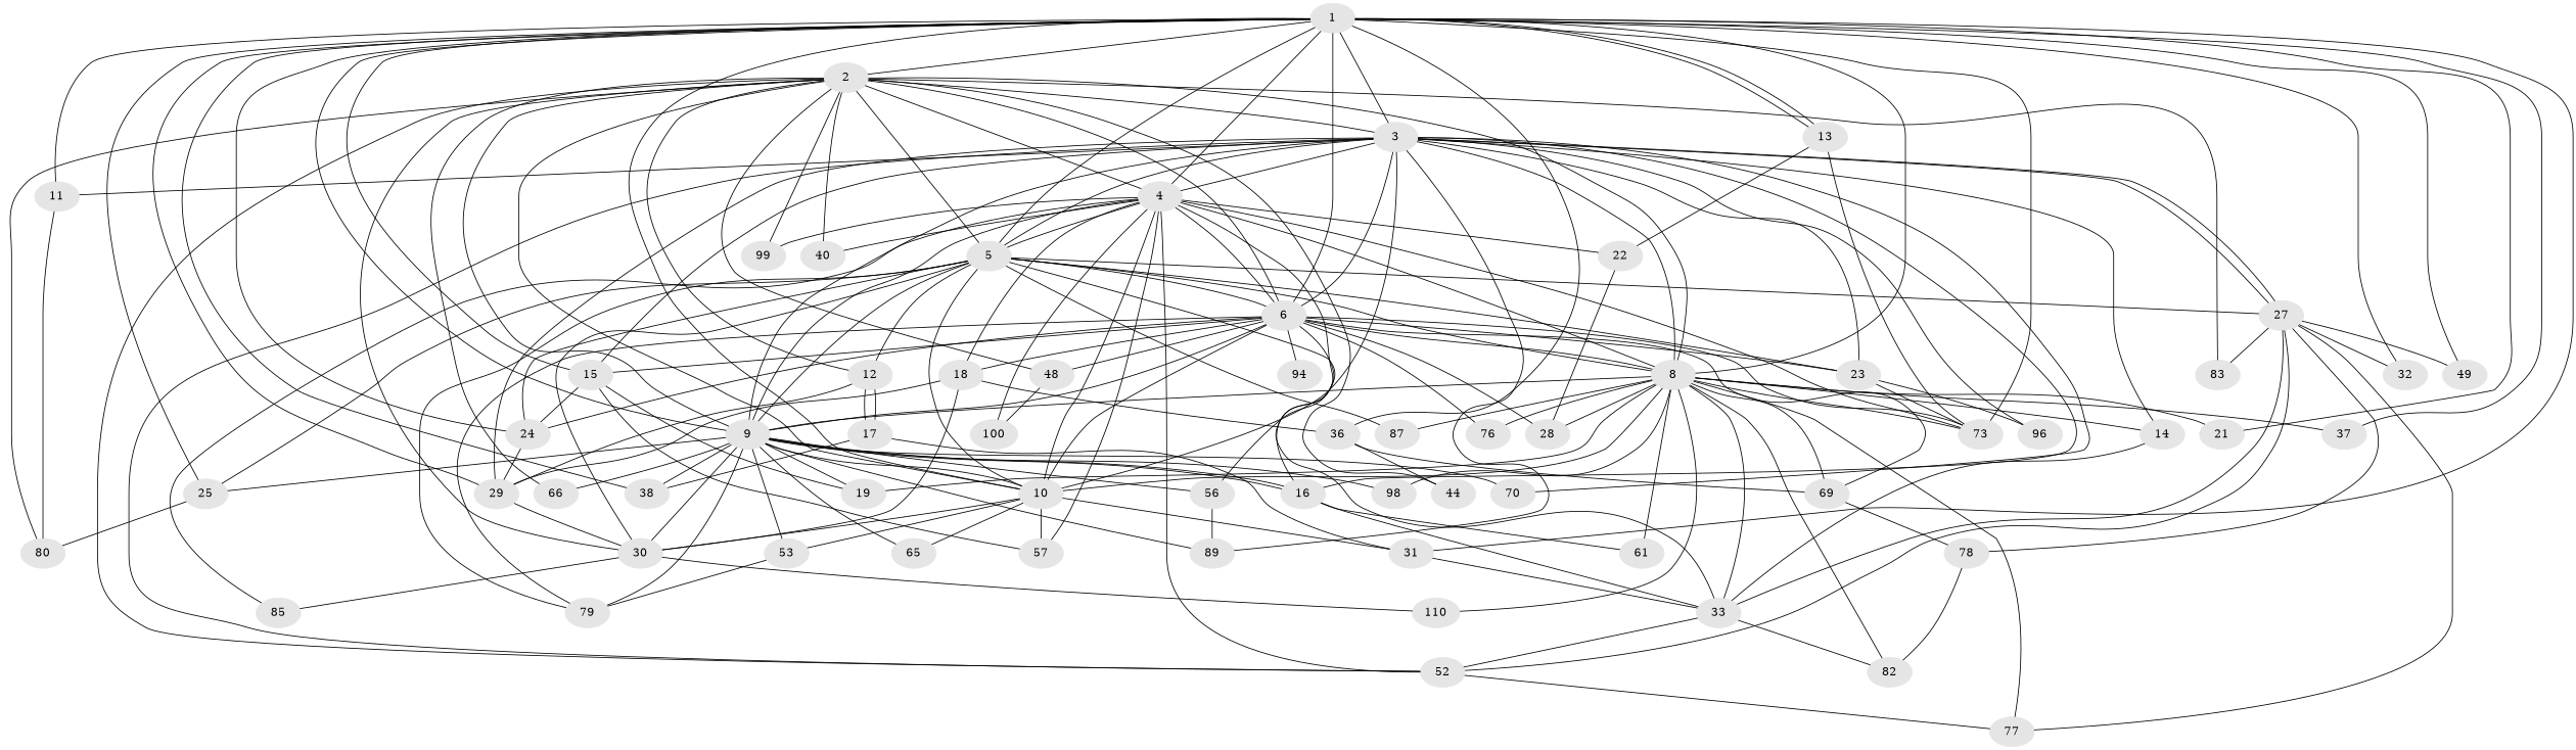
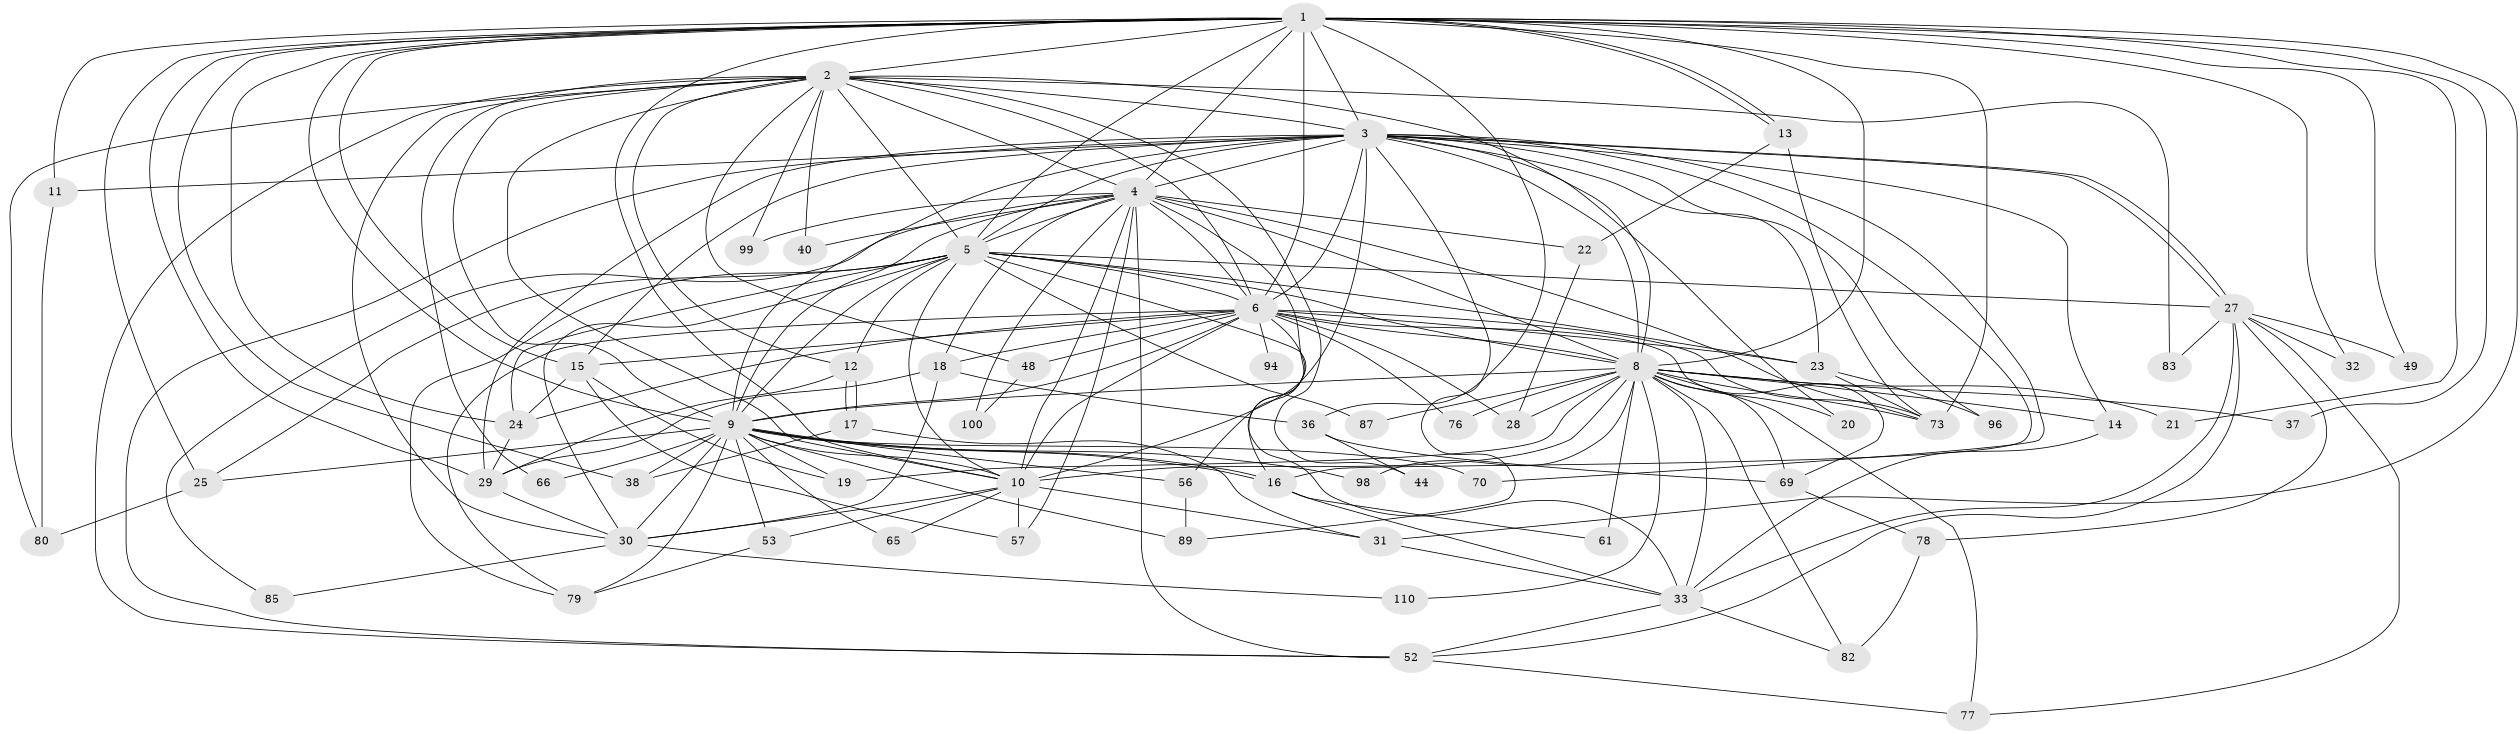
  graph {
    node [color=gray90 style=filled]
    2 [super="+45"]
    3 [super="+68+43+47"]
    4 [super="+59"]
    5
    6 [super="+35+113+41+93+7"]
    8 [super="+74+60+58"]
    9
    10
    80 [super="+104"]
    12
    30 [super="+46+109"]
    40
    44
    48
    52 [super="+62+64"]
    66
    83
    99
    1
    11
    13
    15 [super="+75"]
    21
    24 [super="+120+86"]
    25 [super="+114"]
    29 [super="+54+67"]
    31 [super="+97"]
    32
    36
    37
    38
    49 [super="+117"]
    73 [super="+90+81"]
    14
    16 [super="+51"]
+   20
    23 [super="+95"]
    27 [super="+118"]
    70
    89 [super="+103"]
    96
    18 [super="+112"]
    22
    56
    57
    85
    100
    33 [super="+34+71"]
    79 [super="+88"]
    87
    28 [super="+42"]
    69 [super="+128+72"]
    76
    94
    19
    61 [super="+102"]
    77
    82
    98
    110
    53 [super="+116"]
    65
    17 [super="+105"]
    78
    2 -- 3
    2 -- 4 [weight=2]
    2 -- 5
    2 -- 6 [weight=3]
    2 -- 8
    2 -- 9
    2 -- 10
    2 -- 80
    2 -- 12
    2 -- 30
    2 -- 40
    2 -- 44
    2 -- 48
    2 -- 52
    2 -- 66
    2 -- 83
    2 -- 99
    3 -- 4 [weight=2]
    3 -- 5
    3 -- 6 [weight=2]
    3 -- 8
    3 -- 9
    3 -- 10
    3 -- 52
    3 -- 11
    3 -- 15
    3 -- 29
    3 -- 14
    3 -- 16
+   3 -- 20
    3 -- 23
    3 -- 27
    3 -- 27
    3 -- 70
    3 -- 89
    3 -- 96
    4 -- 5
    4 -- 6 [weight=3]
    4 -- 8
    4 -- 9 [weight=2]
    4 -- 10
    4 -- 40
    4 -- 52
    4 -- 99
    4 -- 73
    4 -- 18
    4 -- 22
    4 -- 56
    4 -- 57
    4 -- 85
    4 -- 100
    5 -- 6 [weight=3]
    5 -- 8 [weight=2]
    5 -- 9
    5 -- 10
    5 -- 12
    5 -- 30
    5 -- 24
    5 -- 25
    5 -- 23
    5 -- 27
    5 -- 33
    5 -- 79
    5 -- 87
    6 -- 8 [weight=4]
    6 -- 9 [weight=3]
    6 -- 10 [weight=4]
    6 -- 48
    6 -- 15
    6 -- 24
    6 -- 73 [weight=2]
    6 -- 16
    6 -- 23
    6 -- 18 [weight=2]
    6 -- 79
    6 -- 28
    6 -- 69
    6 -- 76 [weight=2]
    6 -- 94
    8 -- 9 [weight=2]
    8 -- 10
    8 -- 21
    8 -- 37
    8 -- 73
    8 -- 14
+   8 -- 20
    8 -- 33
    8 -- 87
    8 -- 28
    8 -- 69 [weight=2]
    8 -- 76
    8 -- 19
    8 -- 61 [weight=3]
    8 -- 77
    8 -- 82
    8 -- 98
    8 -- 110
    9 -- 10
    9 -- 30
    9 -- 66
    9 -- 25
    9 -- 38
    9 -- 16
    9 -- 16
    9 -- 70
    9 -- 89
    9 -- 56
    9 -- 79
    9 -- 19
    9 -- 98
    9 -- 53
    9 -- 65
    10 -- 30
    10 -- 31
    10 -- 57
    10 -- 53
    10 -- 65
    12 -- 29
    12 -- 17
    12 -- 17
    30 -- 85
    30 -- 110
    48 -- 100
    52 -- 77
    1 -- 2
    1 -- 3
    1 -- 4
    1 -- 5
    1 -- 6 [weight=3]
    1 -- 8 [weight=2]
    1 -- 9
    1 -- 10
    1 -- 11
    1 -- 13
    1 -- 13
    1 -- 15
    1 -- 21
    1 -- 24
    1 -- 25
    1 -- 29
    1 -- 31
    1 -- 32
    1 -- 36
    1 -- 37
    1 -- 38
    1 -- 49 [weight=2]
    1 -- 73
    11 -- 80
    13 -- 73
    13 -- 22
    15 -- 24
    15 -- 57
    15 -- 19
    24 -- 29
    25 -- 80
    29 -- 30
    31 -- 33
    36 -- 44
    36 -- 69
    14 -- 33
    16 -- 33 [weight=2]
    16 -- 61
    23 -- 73
    23 -- 96
    27 -- 52
    27 -- 83
    27 -- 32
    27 -- 49
    27 -- 33
    27 -- 77
    27 -- 78
    18 -- 30
    18 -- 29
    18 -- 36
    22 -- 28
    56 -- 89
    33 -- 52
    33 -- 82
    69 -- 78
    53 -- 79
    17 -- 31
    17 -- 38
    78 -- 82
  }
